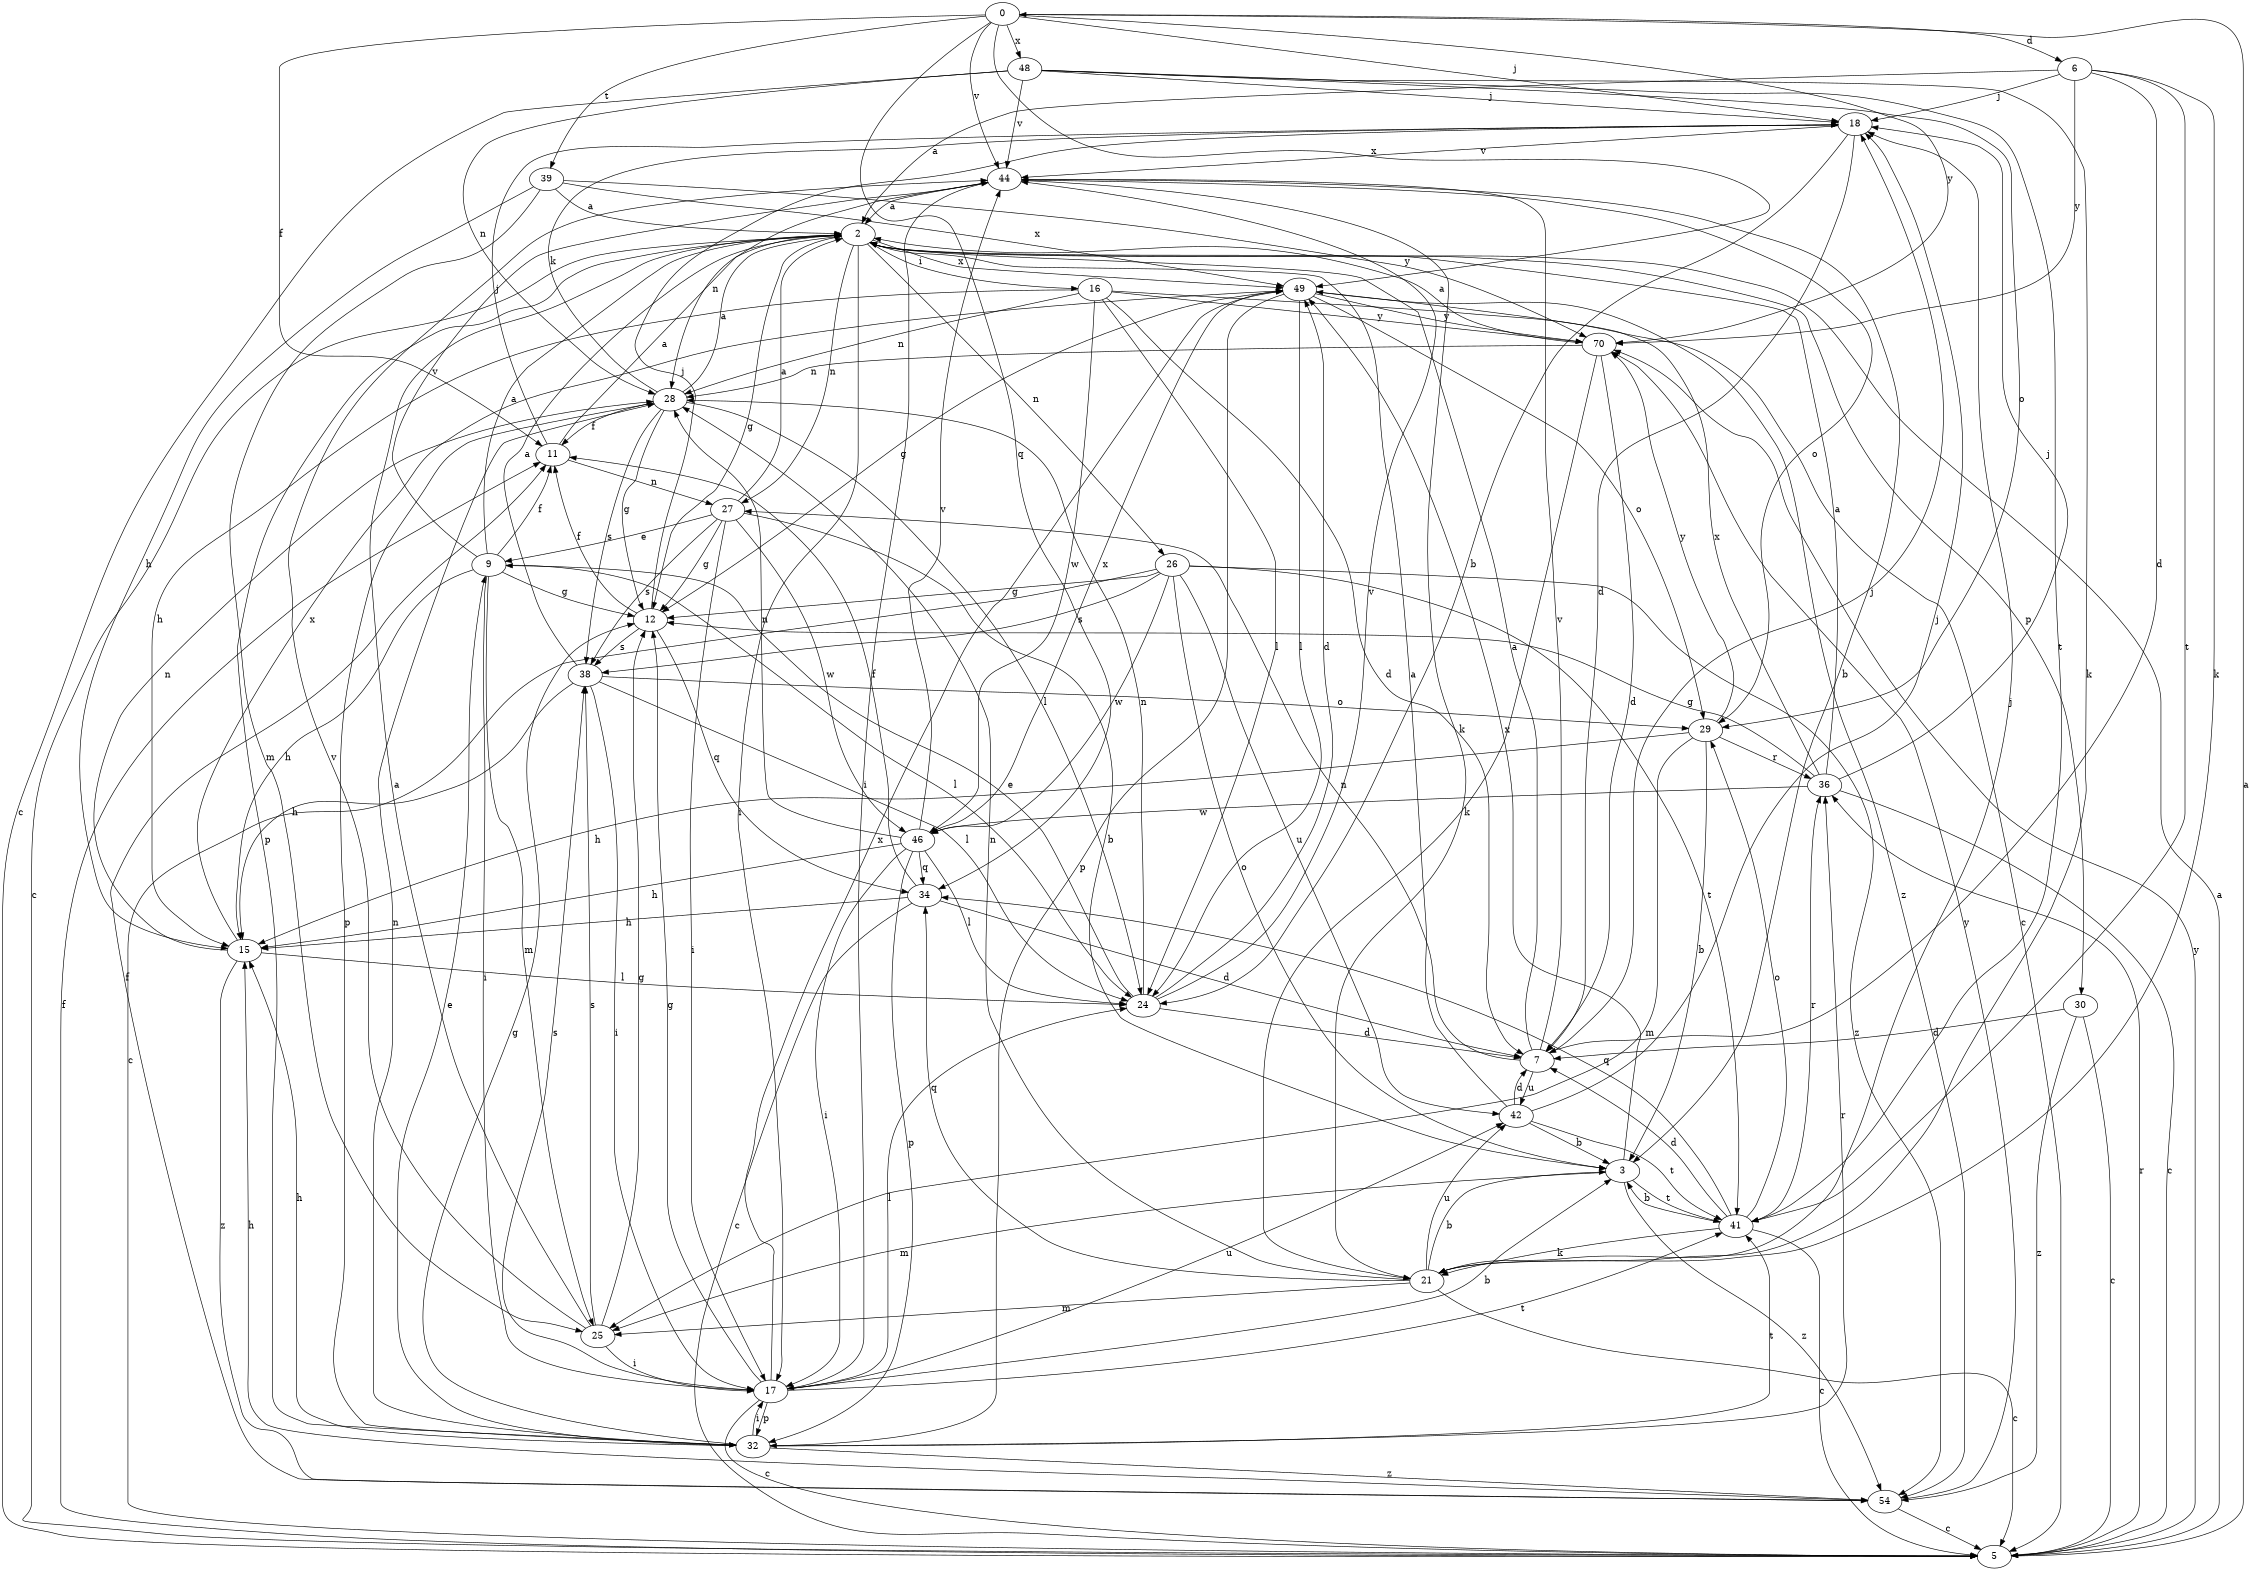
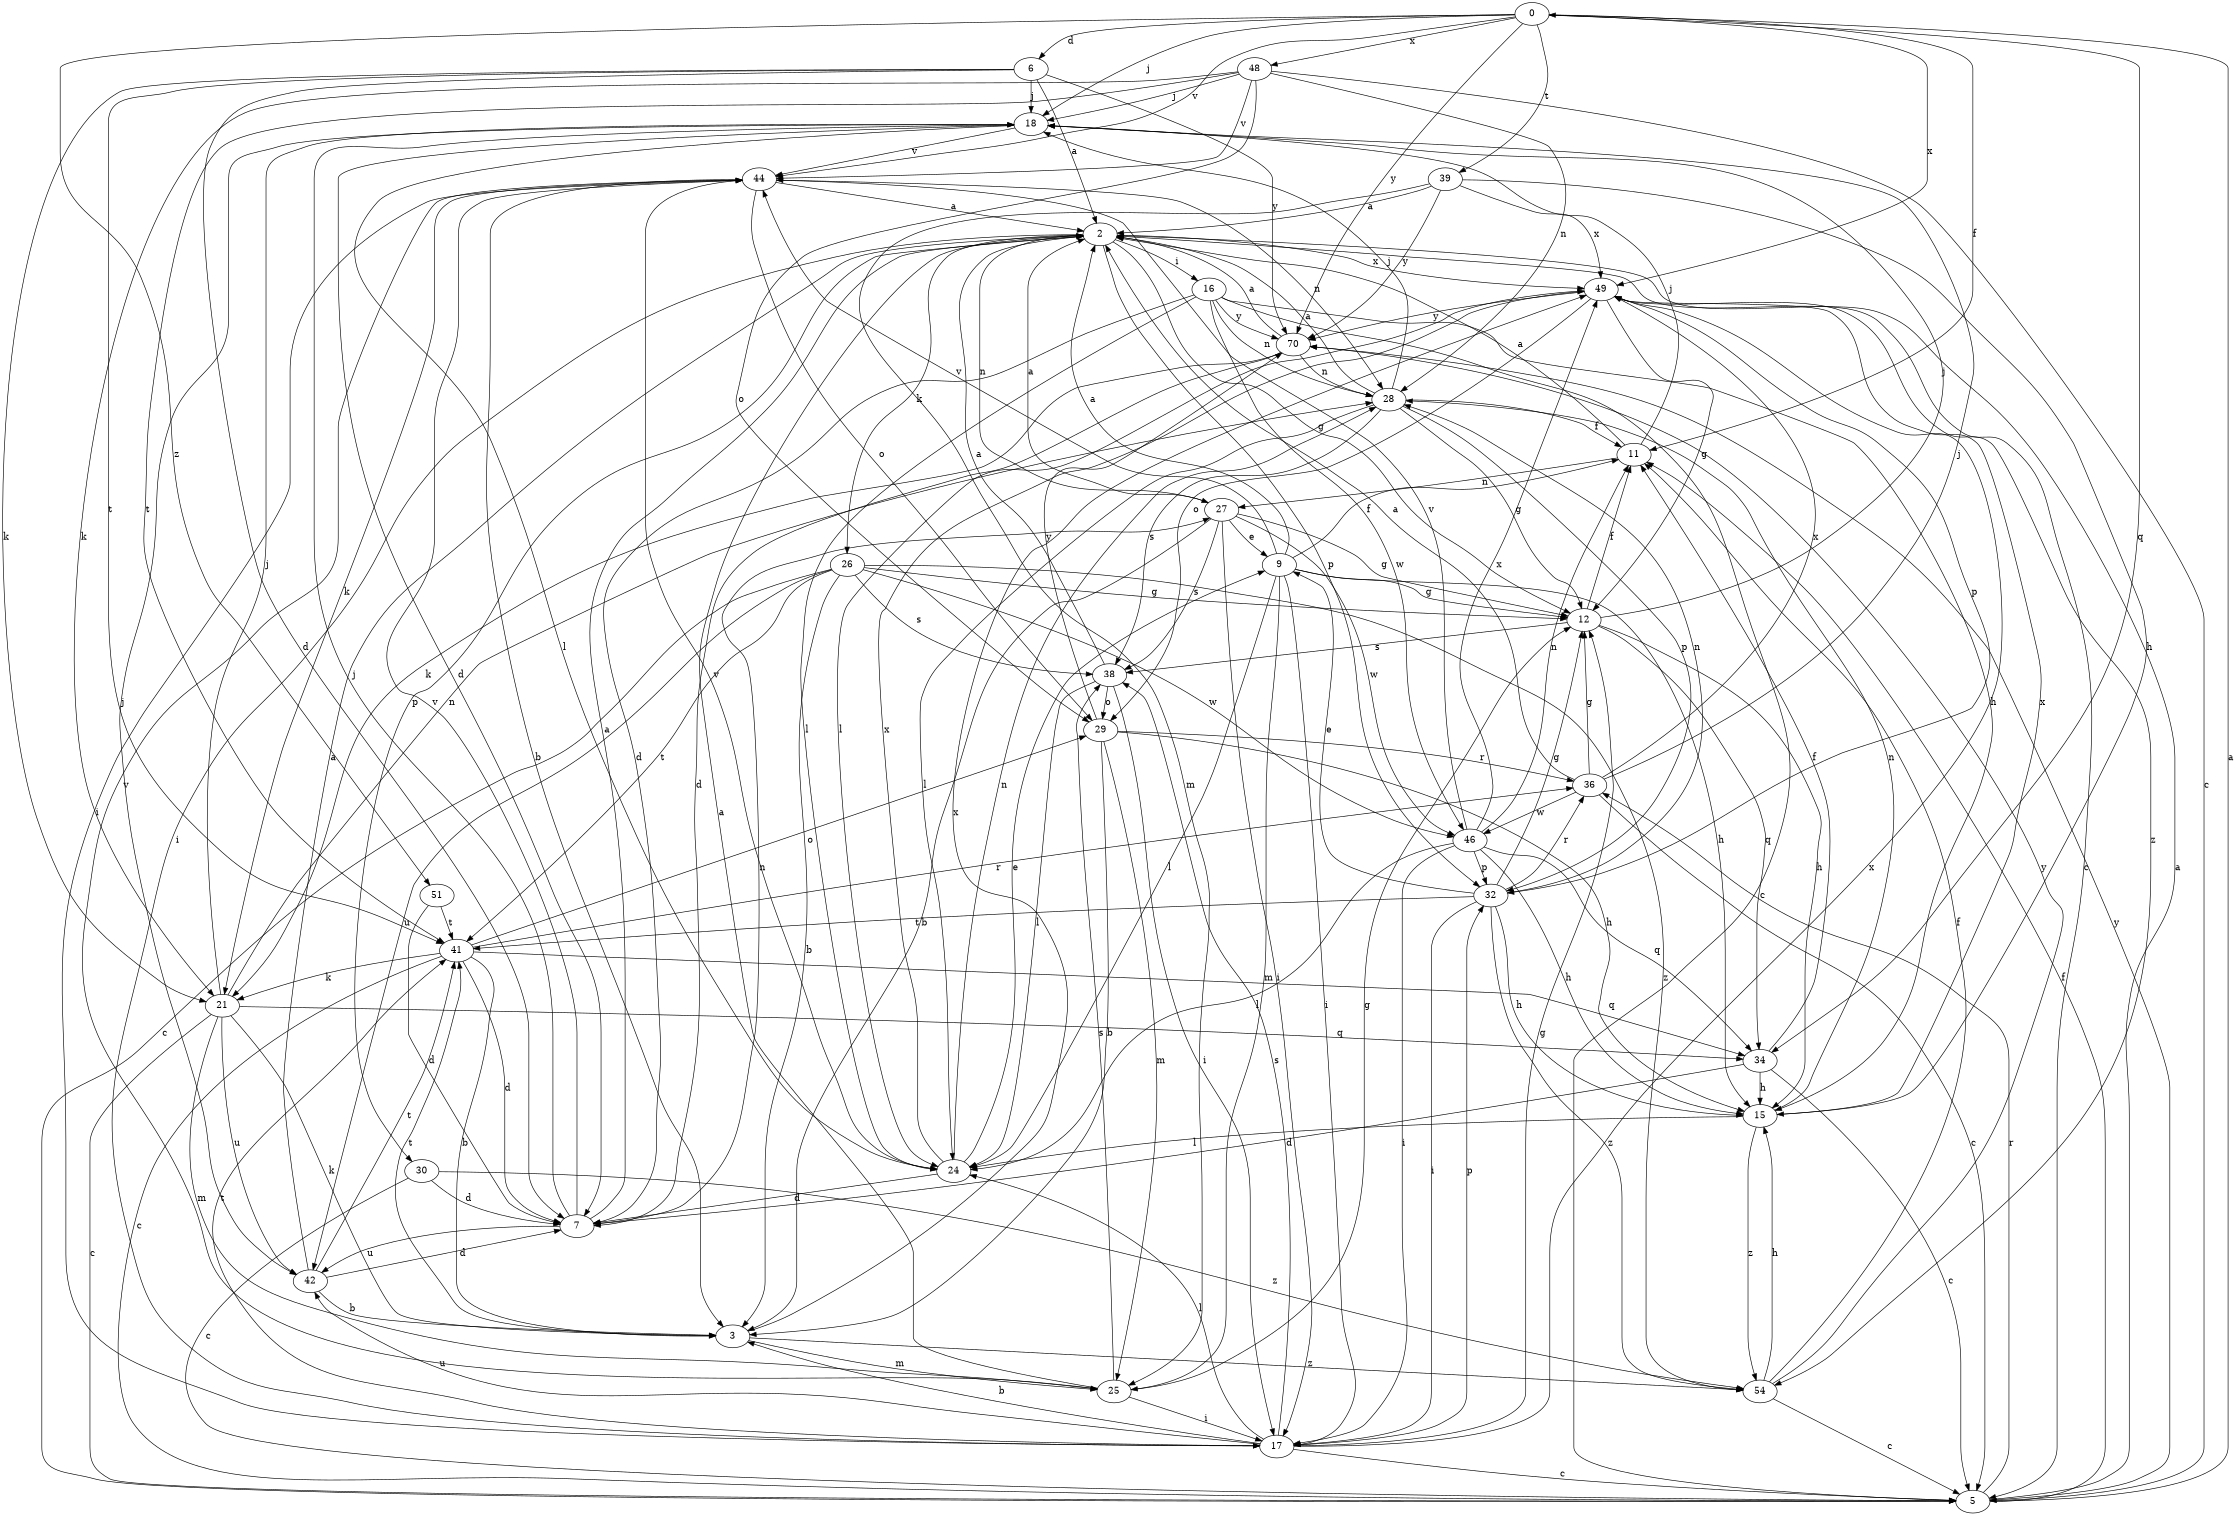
  strict digraph {
    0
    6
    11
    18
    34
    39
    44
    48
    49
    n10 [label=70]
+   51
    2
    41
    7
    21
    27
    24
    5
    15
    25
    17
    3
    28
    29
    12
    32
    54
    16
    26
    30
    36
    38
    46
    42
    9
    0 -> 6 [label=d]
    0 -> 11 [label=f]
    0 -> 18 [label=j]
    0 -> 34 [label=q]
    0 -> 39 [label=t]
    0 -> 44 [label=v]
    0 -> 48 [label=x]
    0 -> 49 [label=x]
    0 -> n10 [label=y]
+   0 -> 51 [label=z]
    6 -> 18 [label=j]
    6 -> n10 [label=y]
    6 -> 2 [label=a]
    6 -> 41 [label=t]
    6 -> 7 [label=d]
    6 -> 21 [label=k]
    11 -> 18 [label=j]
    11 -> 2 [label=a]
    11 -> 27 [label=n]
    18 -> 44 [label=v]
    18 -> 7 [label=d]
-   18 -> 24 [label=b]
+   18 -> 24 [label=l]
    34 -> 11 [label=f]
    34 -> 7 [label=d]
    34 -> 5 [label=c]
    34 -> 15 [label=h]
    39 -> 49 [label=x]
    39 -> n10 [label=y]
    39 -> 2 [label=a]
    39 -> 15 [label=h]
    39 -> 25 [label=m]
    44 -> 2 [label=a]
    44 -> 21 [label=k]
    44 -> 17 [label=i]
    44 -> 3 [label=b]
    44 -> 28 [label=n]
    44 -> 29 [label=o]
    48 -> 18 [label=j]
    48 -> 44 [label=v]
    48 -> 41 [label=t]
    48 -> 21 [label=k]
    48 -> 5 [label=c]
    48 -> 28 [label=n]
    48 -> 29 [label=o]
    49 -> n10 [label=y]
    49 -> 24 [label=l]
    49 -> 29 [label=o]
    49 -> 12 [label=g]
    49 -> 32 [label=p]
    49 -> 54 [label=z]
    n10 -> 2 [label=a]
    n10 -> 7 [label=d]
    n10 -> 21 [label=k]
    n10 -> 28 [label=n]
+   51 -> 41 [label=t]
+   51 -> 7 [label=d]
    2 -> 49 [label=x]
    2 -> 27 [label=n]
    2 -> 5 [label=c]
    2 -> 17 [label=i]
    2 -> 12 [label=g]
    2 -> 32 [label=p]
    2 -> 16 [label=i]
-   2 -> 26 [label=n]
+   2 -> 26 [label=k]
    2 -> 30 [label=p]
    41 -> 34 [label=q]
    41 -> 7 [label=d]
    41 -> 21 [label=k]
    41 -> 5 [label=c]
    41 -> 3 [label=b]
    41 -> 29 [label=o]
    41 -> 36 [label=r]
    7 -> 18 [label=j]
    7 -> 44 [label=v]
    7 -> 2 [label=a]
    7 -> 27 [label=n]
    7 -> 42 [label=u]
    21 -> 18 [label=j]
    21 -> 34 [label=q]
    21 -> 5 [label=c]
    21 -> 25 [label=m]
-   21 -> 3 [label=b]
+   21 -> 3 [label=k]
    21 -> 28 [label=n]
    21 -> 42 [label=u]
    27 -> 2 [label=a]
    27 -> 17 [label=i]
    27 -> 3 [label=b]
    27 -> 12 [label=g]
    27 -> 38 [label=s]
    27 -> 46 [label=w]
    27 -> 9 [label=e]
    24 -> 44 [label=v]
-   24 -> 49 [label=d]
+   24 -> 49 [label=x]
    24 -> 7 [label=d]
    24 -> 28 [label=n]
    24 -> 9 [label=e]
    5 -> 0 [label=a]
    5 -> 11 [label=f]
    5 -> n10 [label=y]
    5 -> 2 [label=a]
    5 -> 36 [label=r]
    15 -> 49 [label=x]
    15 -> 24 [label=l]
    15 -> 28 [label=n]
    15 -> 54 [label=z]
    25 -> 44 [label=v]
    25 -> 2 [label=a]
    25 -> 17 [label=i]
    25 -> 12 [label=g]
    25 -> 38 [label=s]
    17 -> 49 [label=x]
    17 -> 41 [label=t]
    17 -> 24 [label=l]
    17 -> 5 [label=c]
    17 -> 3 [label=b]
    17 -> 12 [label=g]
    17 -> 32 [label=p]
    17 -> 38 [label=s]
    17 -> 42 [label=u]
    3 -> 49 [label=x]
    3 -> 41 [label=t]
    3 -> 25 [label=m]
    3 -> 54 [label=z]
    28 -> 11 [label=f]
-   28 -> 18 [label=k]
+   28 -> 18 [label=j]
    28 -> 2 [label=a]
    28 -> 24 [label=l]
    28 -> 12 [label=g]
    28 -> 32 [label=p]
    28 -> 38 [label=s]
    29 -> n10 [label=y]
    29 -> 15 [label=h]
    29 -> 25 [label=m]
    29 -> 3 [label=b]
    29 -> 36 [label=r]
    12 -> 11 [label=f]
    12 -> 18 [label=j]
    12 -> 34 [label=q]
-   38 -> 15 [label=h]
+   12 -> 15 [label=h]
    12 -> 38 [label=s]
    32 -> 41 [label=t]
    32 -> 15 [label=h]
    32 -> 17 [label=i]
    32 -> 28 [label=n]
    32 -> 12 [label=g]
    32 -> 54 [label=z]
    32 -> 36 [label=r]
    32 -> 9 [label=e]
    54 -> 11 [label=f]
    54 -> n10 [label=y]
    54 -> 5 [label=c]
    54 -> 15 [label=h]
    16 -> n10 [label=y]
    16 -> 7 [label=d]
    16 -> 24 [label=l]
    16 -> 5 [label=c]
    16 -> 15 [label=h]
    16 -> 28 [label=n]
    16 -> 46 [label=w]
    26 -> 41 [label=t]
    26 -> 5 [label=c]
-   26 -> 3 [label=o]
+   26 -> 3 [label=b]
    26 -> 12 [label=g]
    26 -> 54 [label=z]
    26 -> 38 [label=s]
    26 -> 46 [label=w]
    26 -> 42 [label=u]
    30 -> 7 [label=d]
    30 -> 5 [label=c]
    30 -> 54 [label=z]
    36 -> 18 [label=j]
    36 -> 49 [label=x]
    36 -> 2 [label=a]
    36 -> 5 [label=c]
    36 -> 12 [label=g]
    36 -> 46 [label=w]
    38 -> 2 [label=a]
    38 -> 24 [label=l]
    38 -> 17 [label=i]
    38 -> 29 [label=o]
    46 -> 34 [label=q]
    46 -> 44 [label=v]
    46 -> 49 [label=x]
    46 -> 24 [label=l]
    46 -> 15 [label=h]
    46 -> 17 [label=i]
-   46 -> 28 [label=n]
+   46 -> 11 [label=n]
    46 -> 32 [label=p]
-   42 -> 18 [label=j]
+   18 -> 42 [label=j]
    42 -> 2 [label=a]
    42 -> 41 [label=t]
    42 -> 7 [label=d]
    42 -> 3 [label=b]
    9 -> 11 [label=f]
    9 -> 44 [label=v]
    9 -> 2 [label=a]
    9 -> 24 [label=l]
    9 -> 15 [label=h]
    9 -> 25 [label=m]
    9 -> 17 [label=i]
    9 -> 12 [label=g]
  }
